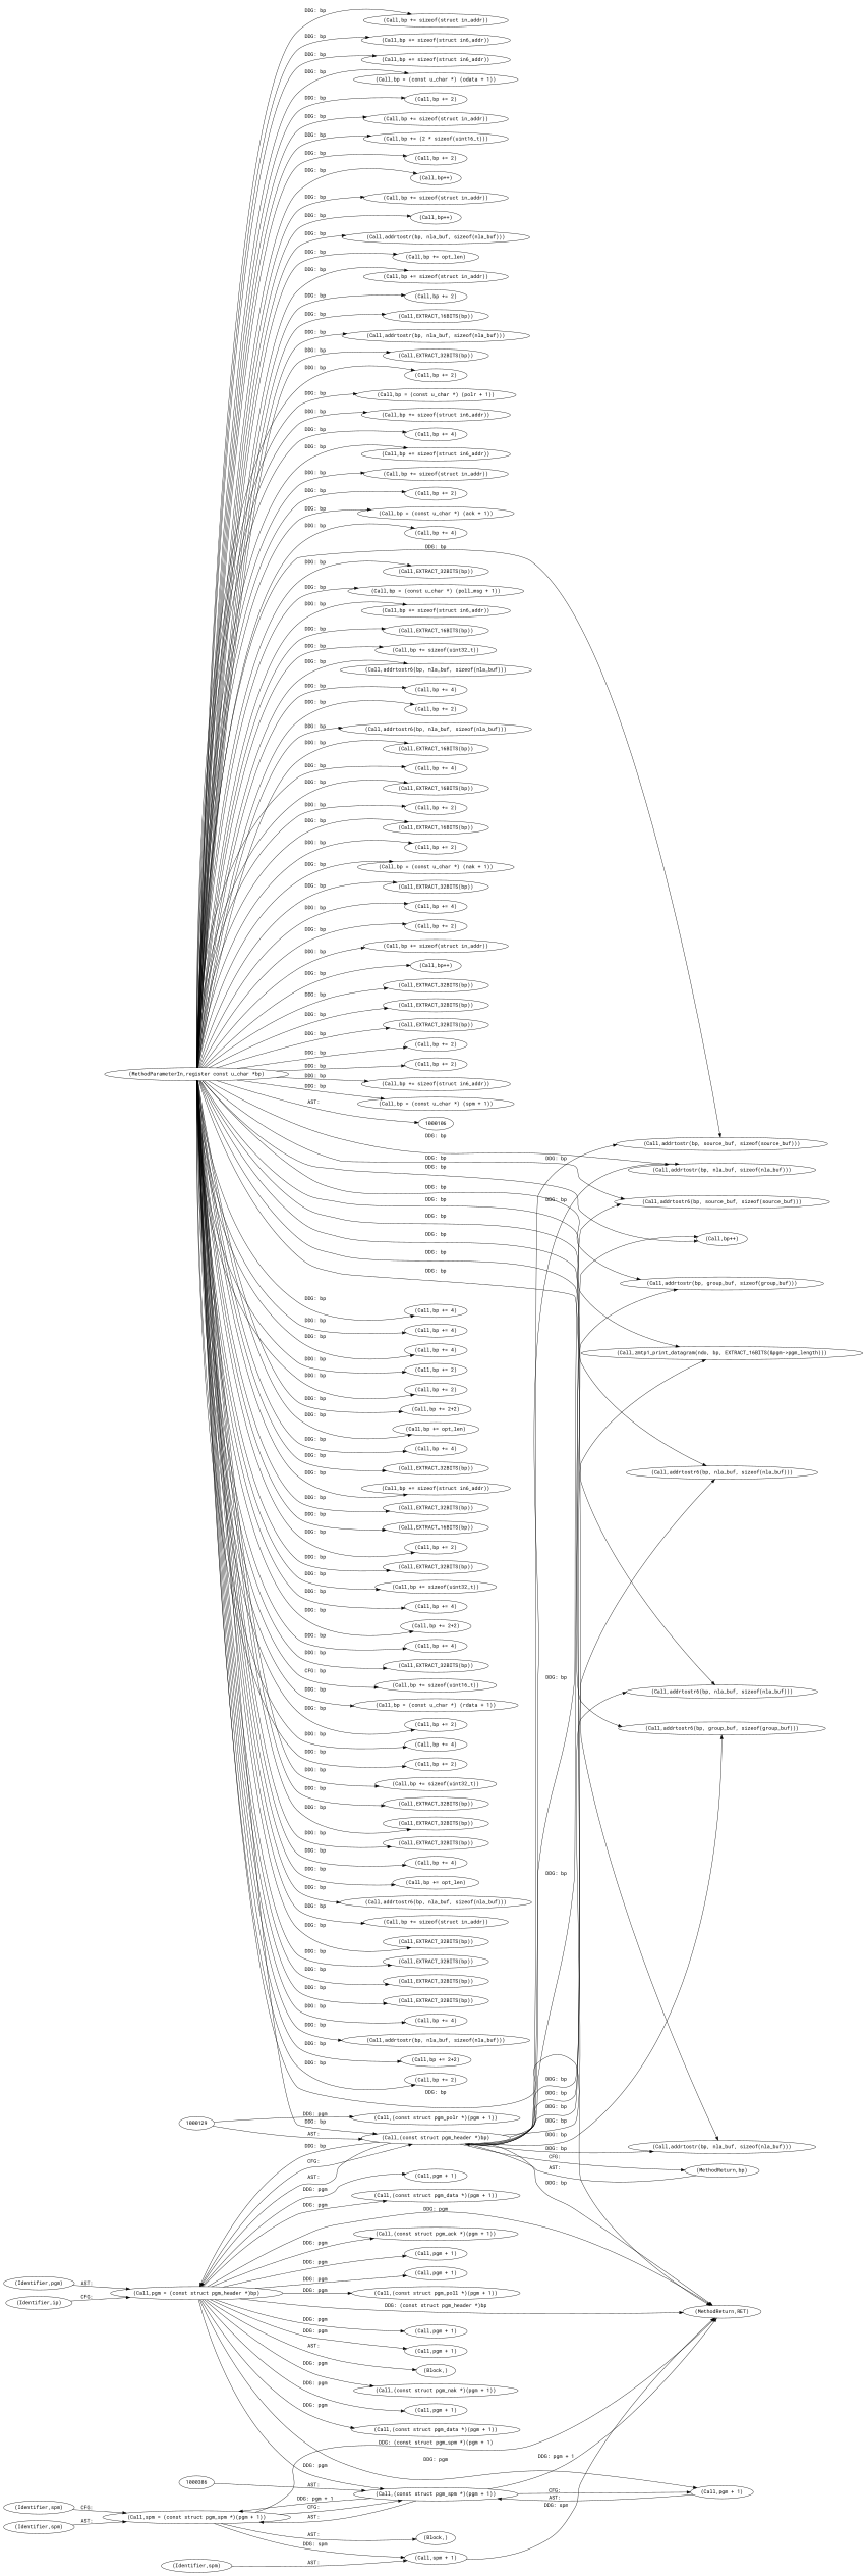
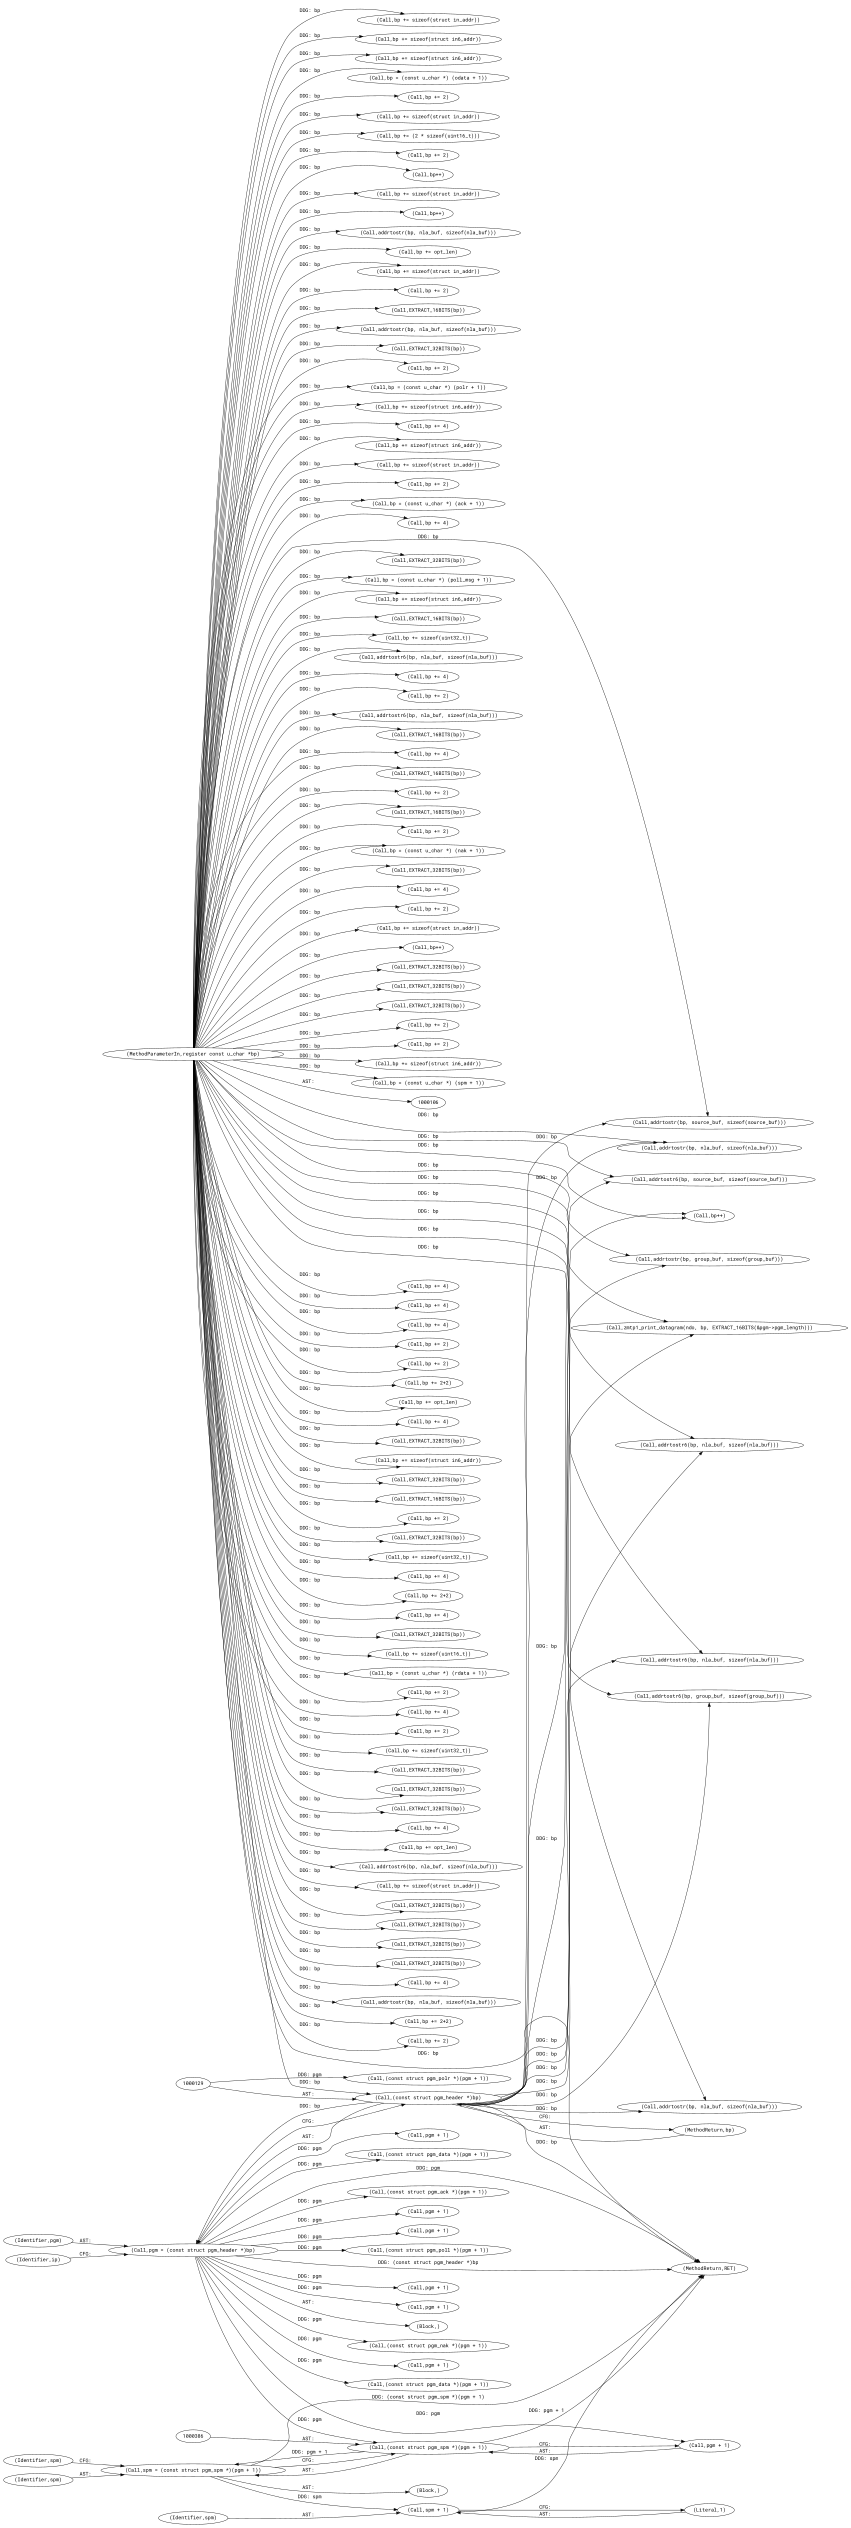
  digraph {
    fontname="Roboto Mono"
    rankdir=LR
    node [fontname="Roboto Mono"]
    edge [fontname="Roboto Mono"]
    n1 [label="(Call,spm + 1)"]
+   n2 [label="(Literal,1)"]
    n3 [label="(MethodReturn,RET)"]
    n4 [label="(Call,spm = (const struct pgm_spm *)(pgm + 1))"]
    n5 [label="(Call,(const struct pgm_spm *)(pgm + 1))"]
    n6 [label="(Block,)"]
    n7 [label="(Call,pgm + 1)"]
    n8 [label="(Call,pgm = (const struct pgm_header *)bp)"]
    n9 [label="(Call,(const struct pgm_header *)bp)"]
    n10 [label="(Call,pgm + 1)"]
    n11 [label="(Call,pgm + 1)"]
    n12 [label="(Block,)"]
    n13 [label="(Call,(const struct pgm_nak *)(pgm + 1))"]
    n14 [label="(Call,pgm + 1)"]
    n15 [label="(Call,(const struct pgm_data *)(pgm + 1))"]
    n16 [label="(Call,pgm + 1)"]
    n17 [label="(Call,(const struct pgm_data *)(pgm + 1))"]
    n18 [label="(Call,(const struct pgm_ack *)(pgm + 1))"]
    n19 [label="(Call,pgm + 1)"]
    n20 [label="(Call,pgm + 1)"]
    n21 [label="(Call,(const struct pgm_poll *)(pgm + 1))"]
    n22 [label="(Call,addrtostr6(bp, nla_buf, sizeof(nla_buf)))"]
    n23 [label="(Call,addrtostr(bp, group_buf, sizeof(group_buf)))"]
    n24 [label="(Call,addrtostr(bp, source_buf, sizeof(source_buf)))"]
    n25 [label="(Call,addrtostr(bp, nla_buf, sizeof(nla_buf)))"]
    n26 [label="(Call,addrtostr6(bp, source_buf, sizeof(source_buf)))"]
    n27 [label="(Call,zmtp1_print_datagram(ndo, bp, EXTRACT_16BITS(&pgm->pgm_length)))"]
    n28 [label="(Call,addrtostr6(bp, nla_buf, sizeof(nla_buf)))"]
    n29 [label="(Call,bp++)"]
    n30 [label="(Call,addrtostr6(bp, group_buf, sizeof(group_buf)))"]
    n31 [label="(MethodReturn,bp)"]
    n32 [label="(Call,addrtostr(bp, nla_buf, sizeof(nla_buf)))"]
    n33 [label="(Call,(const struct pgm_polr *)(pgm + 1))"]
    n34 [label="(MethodParameterIn,register const u_char *bp)"]
    n35 [label="(Call,bp += 4)"]
    n36 [label="(Call,bp += 4)"]
    n37 [label="(Call,bp += 4)"]
    n38 [label="(Call,bp += 2)"]
    n39 [label="(Call,bp += 2)"]
    n40 [label="(Call,bp += 2+2)"]
    n41 [label="(Call,bp += opt_len)"]
    n42 [label="(Call,bp += 4)"]
    n43 [label="(Call,EXTRACT_32BITS(bp))"]
    n44 [label="(Call,bp += sizeof(struct in6_addr))"]
    n45 [label="(Call,EXTRACT_32BITS(bp))"]
    n46 [label="(Call,EXTRACT_16BITS(bp))"]
    n47 [label="(Call,bp += 2)"]
    n48 [label="(Call,EXTRACT_32BITS(bp))"]
    n49 [label="(Call,bp += sizeof(uint32_t))"]
    n50 [label="(Call,bp += 4)"]
    n51 [label="(Call,bp += 2+2)"]
    n52 [label="(Call,bp += 4)"]
    n53 [label="(Call,EXTRACT_32BITS(bp))"]
    n54 [label="(Call,bp += sizeof(uint16_t))"]
    n55 [label="(Call,bp = (const u_char *) (rdata + 1))"]
    n56 [label="(Call,bp += 2)"]
    n57 [label="(Call,bp += 4)"]
    n58 [label="(Call,bp += 2)"]
    n59 [label="(Call,bp += sizeof(uint32_t))"]
    n60 [label="(Call,EXTRACT_32BITS(bp))"]
    n61 [label="(Call,EXTRACT_32BITS(bp))"]
    n62 [label="(Call,EXTRACT_32BITS(bp))"]
    n63 [label="(Call,bp += 4)"]
    n64 [label="(Call,bp += opt_len)"]
    n65 [label="(Call,addrtostr6(bp, nla_buf, sizeof(nla_buf)))"]
    n66 [label="(Call,bp += sizeof(struct in_addr))"]
    n67 [label="(Call,EXTRACT_32BITS(bp))"]
    n68 [label="(Call,EXTRACT_32BITS(bp))"]
    n69 [label="(Call,EXTRACT_32BITS(bp))"]
    n70 [label="(Call,EXTRACT_32BITS(bp))"]
    n71 [label="(Call,bp += 4)"]
    n72 [label="(Call,addrtostr(bp, nla_buf, sizeof(nla_buf)))"]
    n73 [label="(Call,bp += 2+2)"]
    n74 [label="(Call,bp += 2)"]
    n75 [label="(Call,bp += sizeof(struct in_addr))"]
    n76 [label="(Call,bp += sizeof(struct in6_addr))"]
    n77 [label="(Call,bp += sizeof(struct in6_addr))"]
    n78 [label="(Call,bp = (const u_char *) (odata + 1))"]
    n79 [label="(Call,bp += 2)"]
    n80 [label="(Call,bp += sizeof(struct in_addr))"]
    n81 [label="(Call,bp += (2 * sizeof(uint16_t)))"]
    n82 [label="(Call,bp += 2)"]
    n83 [label="(Call,bp++)"]
    n84 [label="(Call,bp += sizeof(struct in_addr))"]
    n85 [label="(Call,bp++)"]
    n86 [label="(Call,addrtostr(bp, nla_buf, sizeof(nla_buf)))"]
    n87 [label="(Call,bp += opt_len)"]
    n88 [label="(Call,bp += sizeof(struct in_addr))"]
    n89 [label="(Call,bp += 2)"]
    n90 [label="(Call,EXTRACT_16BITS(bp))"]
    n91 [label="(Call,addrtostr(bp, nla_buf, sizeof(nla_buf)))"]
    n92 [label="(Call,EXTRACT_32BITS(bp))"]
    n93 [label="(Call,bp += 2)"]
    n94 [label="(Call,bp = (const u_char *) (polr + 1))"]
    n95 [label="(Call,bp += sizeof(struct in6_addr))"]
    n96 [label="(Call,bp += 4)"]
    n97 [label="(Call,bp += sizeof(struct in6_addr))"]
    n98 [label="(Call,bp += sizeof(struct in_addr))"]
    n99 [label="(Call,bp += 2)"]
    n100 [label="(Call,bp = (const u_char *) (ack + 1))"]
    n101 [label="(Call,bp += 4)"]
    n102 [label="(Call,EXTRACT_32BITS(bp))"]
    n103 [label="(Call,bp = (const u_char *) (poll_msg + 1))"]
    n104 [label="(Call,bp += sizeof(struct in6_addr))"]
    n105 [label="(Call,EXTRACT_16BITS(bp))"]
    n106 [label="(Call,bp += sizeof(uint32_t))"]
    n107 [label="(Call,addrtostr6(bp, nla_buf, sizeof(nla_buf)))"]
    n108 [label="(Call,bp += 4)"]
    n109 [label="(Call,bp += 2)"]
    n110 [label="(Call,addrtostr6(bp, nla_buf, sizeof(nla_buf)))"]
    n111 [label="(Call,EXTRACT_16BITS(bp))"]
    n112 [label="(Call,bp += 4)"]
    n113 [label="(Call,EXTRACT_16BITS(bp))"]
    n114 [label="(Call,bp += 2)"]
    n115 [label="(Call,EXTRACT_16BITS(bp))"]
    n116 [label="(Call,bp += 2)"]
    n117 [label="(Call,bp = (const u_char *) (nak + 1))"]
    n118 [label="(Call,EXTRACT_32BITS(bp))"]
    n119 [label="(Call,bp += 4)"]
    n120 [label="(Call,bp += 2)"]
    n121 [label="(Call,bp += sizeof(struct in_addr))"]
    n122 [label="(Call,bp++)"]
    n123 [label="(Call,EXTRACT_32BITS(bp))"]
    n124 [label="(Call,EXTRACT_32BITS(bp))"]
    n125 [label="(Call,EXTRACT_32BITS(bp))"]
    n126 [label="(Call,bp += 2)"]
    n127 [label="(Call,bp += 2)"]
    n128 [label="(Call,bp += sizeof(struct in6_addr))"]
    n129 [label="(Call,bp = (const u_char *) (spm + 1))"]
    1000106
    n131 [label="(Identifier,pgm)"]
    n132 [label="(Identifier,spm)"]
    n133 [label="(Identifier,spm)"]
    n134 [label="(Identifier,spm)"]
    n135 [label="(Identifier,ip)"]
    1000386
    1000129
+   n1 -> n2 [label="CFG: "]
    n1 -> n3 [label="DDG: spm"]
+   n2 -> n1 [label="AST: "]
    n4 -> n1 [label="DDG: spm"]
    n4 -> n3 [label="DDG: (const struct pgm_spm *)(pgm + 1)"]
    n4 -> n5 [label="CFG: "]
    n4 -> n6 [label="AST: "]
    n5 -> n3 [label="DDG: pgm + 1"]
    n5 -> n4 [label="AST: "]
    n5 -> n4 [label="DDG: pgm + 1"]
    n5 -> n7 [label="CFG: "]
    n7 -> n5 [label="AST: "]
    n8 -> n3 [label="DDG: pgm"]
    n8 -> n3 [label="DDG: (const struct pgm_header *)bp"]
    n8 -> n5 [label="DDG: pgm"]
    n8 -> n7 [label="DDG: pgm"]
    n8 -> n9 [label="CFG: "]
    n8 -> n10 [label="DDG: pgm"]
    n8 -> n11 [label="DDG: pgm"]
    n8 -> n12 [label="AST: "]
    n8 -> n13 [label="DDG: pgm"]
    n8 -> n14 [label="DDG: pgm"]
    n8 -> n15 [label="DDG: pgm"]
    n8 -> n16 [label="DDG: pgm"]
    n8 -> n17 [label="DDG: pgm"]
    n8 -> n18 [label="DDG: pgm"]
    n8 -> n19 [label="DDG: pgm"]
    n8 -> n20 [label="DDG: pgm"]
    n8 -> n21 [label="DDG: pgm"]
    n9 -> n3 [label="DDG: bp"]
    n9 -> n8 [label="AST: "]
    n9 -> n8 [label="DDG: bp"]
    n9 -> n22 [label="DDG: bp"]
    n9 -> n23 [label="DDG: bp"]
    n9 -> n24 [label="DDG: bp"]
    n9 -> n25 [label="DDG: bp"]
    n9 -> n26 [label="DDG: bp"]
    n9 -> n27 [label="DDG: bp"]
    n9 -> n28 [label="DDG: bp"]
    n9 -> n29 [label="DDG: bp"]
    n9 -> n30 [label="DDG: bp"]
    n9 -> n31 [label="CFG: "]
    n9 -> n32 [label="DDG: bp"]
    n31 -> n9 [label="AST: "]
    n34 -> n3 [label="DDG: bp"]
    n34 -> n9 [label="DDG: bp"]
    n34 -> n22 [label="DDG: bp"]
    n34 -> n23 [label="DDG: bp"]
    n34 -> n24 [label="DDG: bp"]
    n34 -> n25 [label="DDG: bp"]
    n34 -> n26 [label="DDG: bp"]
    n34 -> n27 [label="DDG: bp"]
    n34 -> n28 [label="DDG: bp"]
    n34 -> n29 [label="DDG: bp"]
    n34 -> n30 [label="DDG: bp"]
    n34 -> n32 [label="DDG: bp"]
    n34 -> n35 [label="DDG: bp"]
    n34 -> n36 [label="DDG: bp"]
    n34 -> n37 [label="DDG: bp"]
    n34 -> n38 [label="DDG: bp"]
    n34 -> n39 [label="DDG: bp"]
    n34 -> n40 [label="DDG: bp"]
    n34 -> n41 [label="DDG: bp"]
    n34 -> n42 [label="DDG: bp"]
    n34 -> n43 [label="DDG: bp"]
    n34 -> n44 [label="DDG: bp"]
    n34 -> n45 [label="DDG: bp"]
    n34 -> n46 [label="DDG: bp"]
    n34 -> n47 [label="DDG: bp"]
    n34 -> n48 [label="DDG: bp"]
    n34 -> n49 [label="DDG: bp"]
    n34 -> n50 [label="DDG: bp"]
    n34 -> n51 [label="DDG: bp"]
    n34 -> n52 [label="DDG: bp"]
    n34 -> n53 [label="DDG: bp"]
-   n34 -> n54 [label="CFG: bp"]
+   n34 -> n54 [label="DDG: bp"]
    n34 -> n55 [label="DDG: bp"]
    n34 -> n56 [label="DDG: bp"]
    n34 -> n57 [label="DDG: bp"]
    n34 -> n58 [label="DDG: bp"]
    n34 -> n59 [label="DDG: bp"]
    n34 -> n60 [label="DDG: bp"]
    n34 -> n61 [label="DDG: bp"]
    n34 -> n62 [label="DDG: bp"]
    n34 -> n63 [label="DDG: bp"]
    n34 -> n64 [label="DDG: bp"]
    n34 -> n65 [label="DDG: bp"]
    n34 -> n66 [label="DDG: bp"]
    n34 -> n67 [label="DDG: bp"]
    n34 -> n68 [label="DDG: bp"]
    n34 -> n69 [label="DDG: bp"]
    n34 -> n70 [label="DDG: bp"]
    n34 -> n71 [label="DDG: bp"]
    n34 -> n72 [label="DDG: bp"]
    n34 -> n73 [label="DDG: bp"]
    n34 -> n74 [label="DDG: bp"]
    n34 -> n75 [label="DDG: bp"]
    n34 -> n76 [label="DDG: bp"]
    n34 -> n77 [label="DDG: bp"]
    n34 -> n78 [label="DDG: bp"]
    n34 -> n79 [label="DDG: bp"]
    n34 -> n80 [label="DDG: bp"]
    n34 -> n81 [label="DDG: bp"]
    n34 -> n82 [label="DDG: bp"]
    n34 -> n83 [label="DDG: bp"]
    n34 -> n84 [label="DDG: bp"]
    n34 -> n85 [label="DDG: bp"]
    n34 -> n86 [label="DDG: bp"]
    n34 -> n87 [label="DDG: bp"]
    n34 -> n88 [label="DDG: bp"]
    n34 -> n89 [label="DDG: bp"]
    n34 -> n90 [label="DDG: bp"]
    n34 -> n91 [label="DDG: bp"]
    n34 -> n92 [label="DDG: bp"]
    n34 -> n93 [label="DDG: bp"]
    n34 -> n94 [label="DDG: bp"]
    n34 -> n95 [label="DDG: bp"]
    n34 -> n96 [label="DDG: bp"]
    n34 -> n97 [label="DDG: bp"]
    n34 -> n98 [label="DDG: bp"]
    n34 -> n99 [label="DDG: bp"]
    n34 -> n100 [label="DDG: bp"]
    n34 -> n101 [label="DDG: bp"]
    n34 -> n102 [label="DDG: bp"]
    n34 -> n103 [label="DDG: bp"]
    n34 -> n104 [label="DDG: bp"]
    n34 -> n105 [label="DDG: bp"]
    n34 -> n106 [label="DDG: bp"]
    n34 -> n107 [label="DDG: bp"]
    n34 -> n108 [label="DDG: bp"]
    n34 -> n109 [label="DDG: bp"]
    n34 -> n110 [label="DDG: bp"]
    n34 -> n111 [label="DDG: bp"]
    n34 -> n112 [label="DDG: bp"]
    n34 -> n113 [label="DDG: bp"]
    n34 -> n114 [label="DDG: bp"]
    n34 -> n115 [label="DDG: bp"]
    n34 -> n116 [label="DDG: bp"]
    n34 -> n117 [label="DDG: bp"]
    n34 -> n118 [label="DDG: bp"]
    n34 -> n119 [label="DDG: bp"]
    n34 -> n120 [label="DDG: bp"]
    n34 -> n121 [label="DDG: bp"]
    n34 -> n122 [label="DDG: bp"]
    n34 -> n123 [label="DDG: bp"]
    n34 -> n124 [label="DDG: bp"]
    n34 -> n125 [label="DDG: bp"]
    n34 -> n126 [label="DDG: bp"]
    n34 -> n127 [label="DDG: bp"]
    n34 -> n128 [label="DDG: bp"]
    n34 -> n129 [label="DDG: bp"]
    n34 -> 1000106 [label="AST: "]
    n131 -> n8 [label="AST: "]
    n132 -> n4 [label="CFG: "]
    n133 -> n4 [label="AST: "]
    n134 -> n1 [label="AST: "]
    n135 -> n8 [label="CFG: "]
    1000386 -> n5 [label="AST: "]
    1000129 -> n9 [label="AST: "]
    1000129 -> n33 [label="DDG: pgm"]
  }
